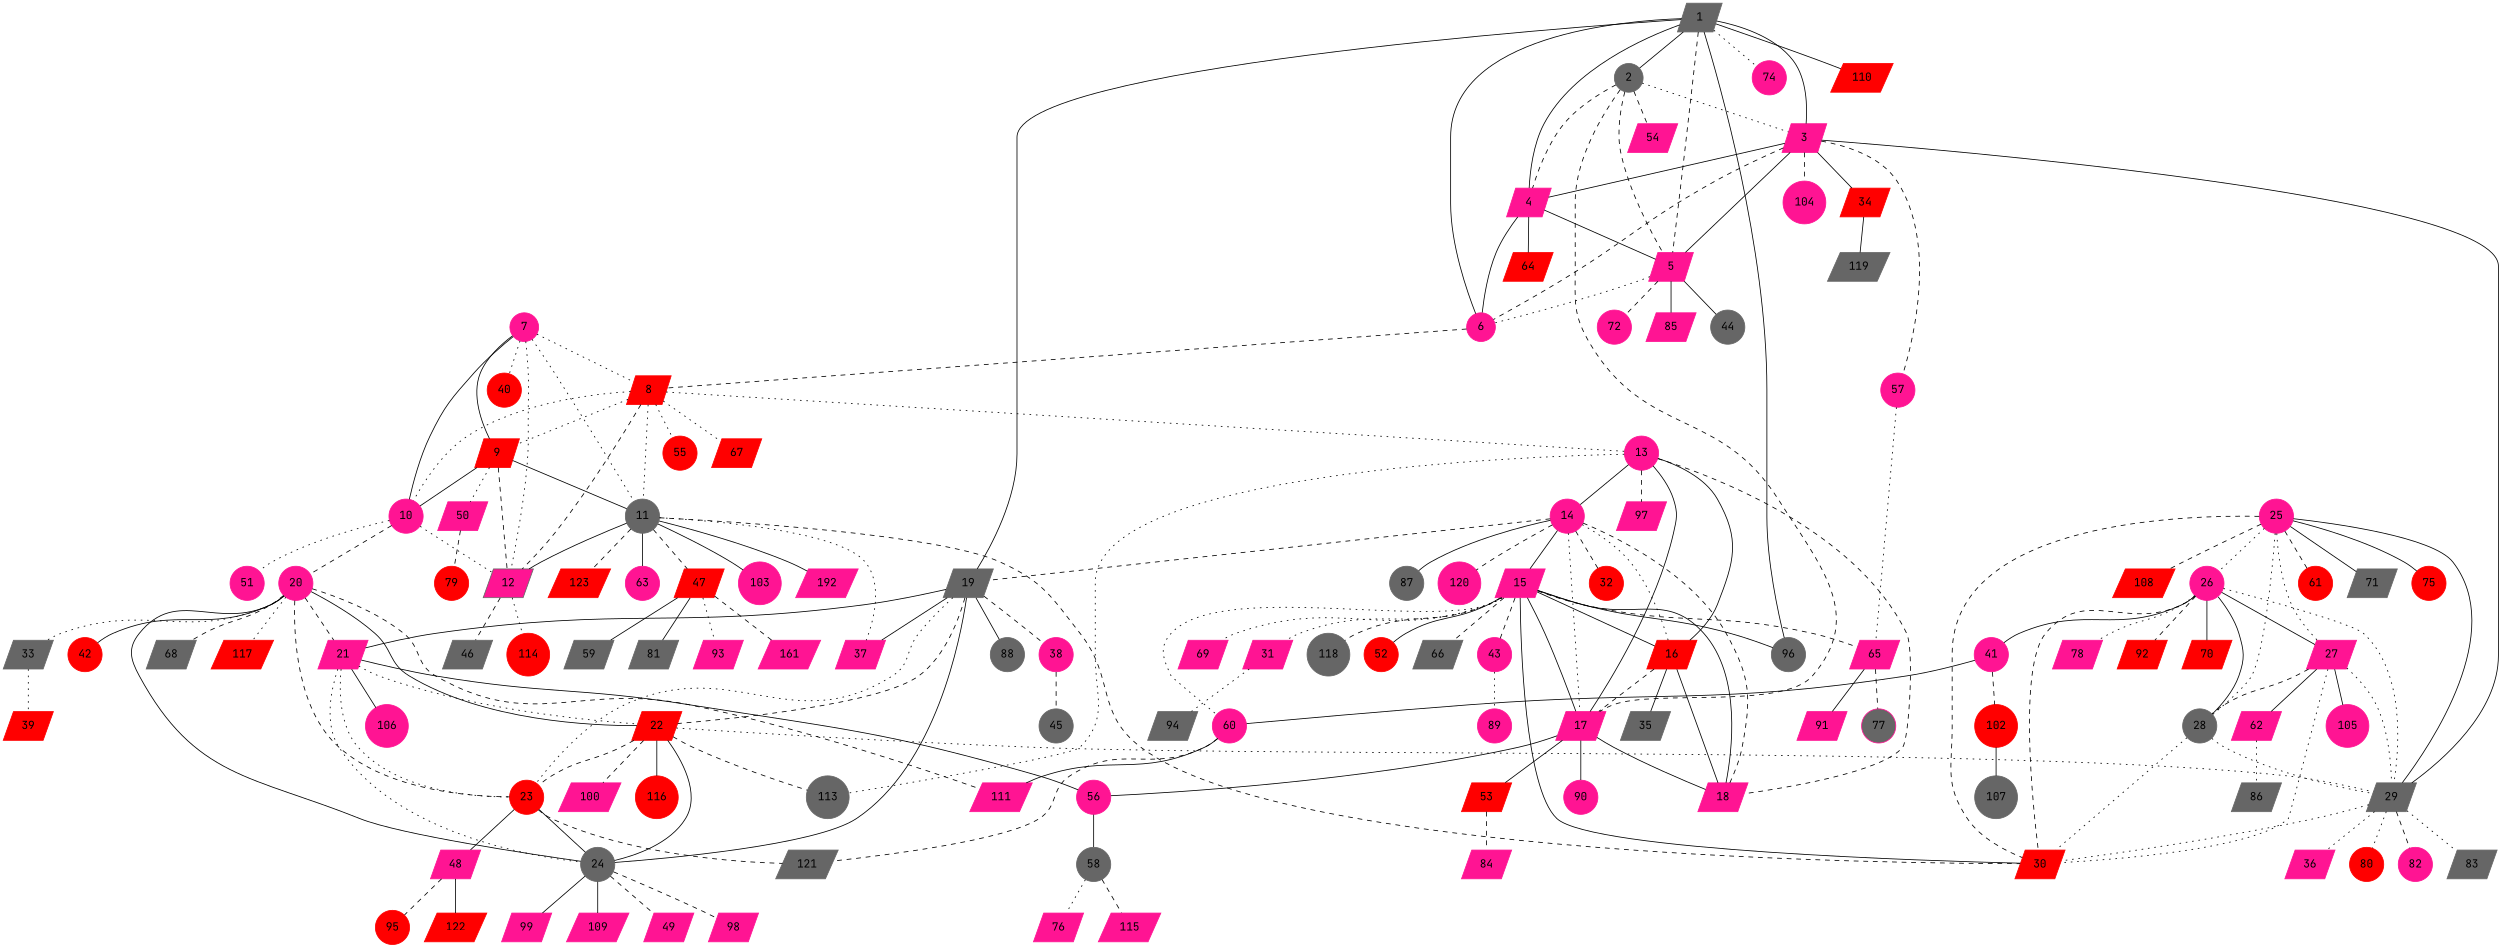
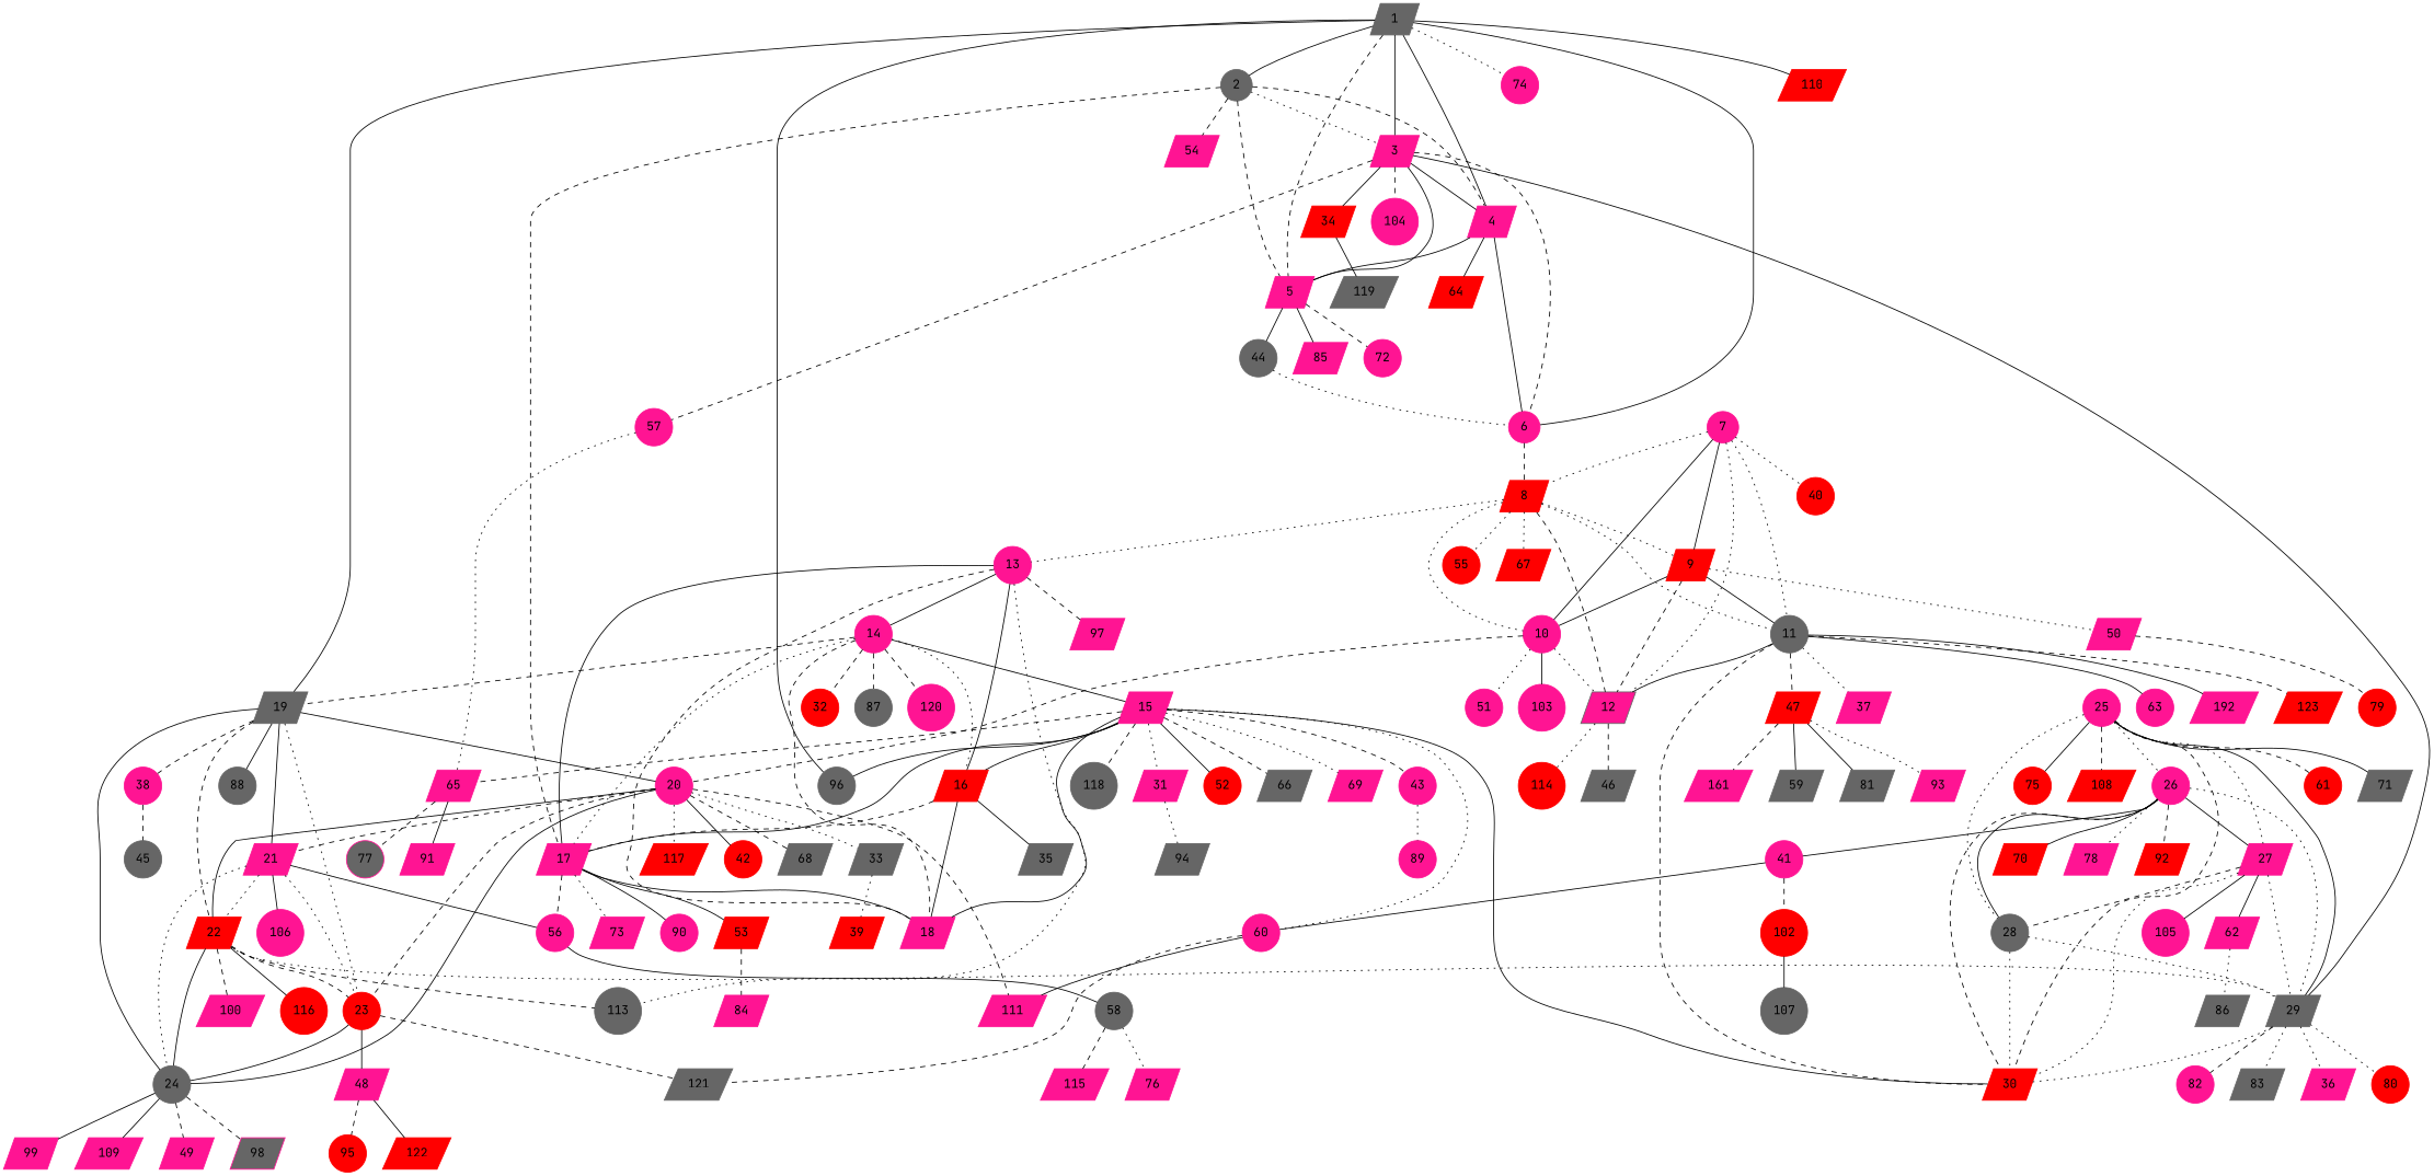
  graph {
    fontname="JetBrains Mono"
    node [color=deeppink fontname="JetBrains Mono" shape=parallelogram style=filled]
    edge [fontname="JetBrains Mono" style=solid]
    1 [color=gray40]
    2 [color=gray40 shape=circle]
    3
    4
    5
    6 [shape=circle]
    19 [color=gray40]
    74 [shape=circle]
    96 [color=gray40 shape=circle]
    110 [color=red]
    17
    54
    29 [color=gray40]
    34 [color=red]
    57 [shape=circle]
    104 [shape=circle]
    64 [color=red]
    44 [color=gray40 shape=circle]
    72 [shape=circle]
    85
    8 [color=red]
    20 [shape=circle]
    21
    22 [color=red]
    23 [color=red shape=circle]
    24 [color=gray40 shape=circle]
    38 [shape=circle]
    88 [color=gray40 shape=circle]
    18
    53 [color=red]
    56 [shape=circle]
+   73
    90 [shape=circle]
    30 [color=red]
    36
    80 [color=red shape=circle]
    82 [shape=circle]
    83 [color=gray40]
    119 [color=gray40]
    65
    9 [color=red]
    10 [shape=circle]
    11 [color=gray40 shape=circle]
    12 [color=gray40 fillcolor=deeppink]
    13 [shape=circle]
    55 [color=red shape=circle]
    67 [color=red]
    7 [shape=circle]
    40 [color=red shape=circle]
    50
    51 [shape=circle]
    37
    47 [color=red]
    63 [shape=circle]
    103 [shape=circle]
    n56 [label=192]
    123 [color=red]
    46 [color=gray40]
    114 [color=red shape=circle]
    14 [shape=circle]
    16 [color=red]
    97
    113 [color=gray40 shape=circle]
    79 [color=red shape=circle]
    33 [color=gray40]
    42 [color=red shape=circle]
    68 [color=gray40]
    111
    117 [color=red]
    59 [color=gray40]
    81 [color=gray40]
    93
    n73 [label=161]
    15
    32 [color=red shape=circle]
    87 [color=gray40 shape=circle]
    120 [shape=circle]
    31
    43 [shape=circle]
    52 [color=red shape=circle]
    60 [shape=circle]
    66 [color=gray40]
    69
    118 [color=gray40 shape=circle]
    35 [color=gray40]
    94 [color=gray40]
    89 [shape=circle]
    121 [color=gray40]
    77 [fillcolor=gray40 shape=circle]
    91
    84
    58 [color=gray40 shape=circle]
    106 [shape=circle]
    100
    116 [color=red shape=circle]
    48
    49
-   98
+   98 [fillcolor=gray40]
    99
    109
    45 [color=gray40 shape=circle]
    39 [color=red]
    95 [color=red shape=circle]
    122 [color=red]
    25 [shape=circle]
    26 [shape=circle]
    27
    28 [color=gray40 shape=circle]
    61 [color=red shape=circle]
    71 [color=gray40]
    75 [color=red shape=circle]
    108 [color=red]
    41 [shape=circle]
    70 [color=red]
    78
    92 [color=red]
    62
    105 [shape=circle]
    102 [color=red shape=circle]
    86 [color=gray40]
    107 [color=gray40 shape=circle]
    76
    115
    1 -- 2
    1 -- 3
    1 -- 4
    1 -- 5 [style=dashed]
    1 -- 6
    1 -- 19
    1 -- 74 [style=dotted]
    1 -- 96
    1 -- 110
    2 -- 3 [style=dotted]
    2 -- 4 [style=dashed]
    2 -- 5 [style=dashed]
    2 -- 17 [style=dashed]
    2 -- 54 [style=dashed]
    3 -- 4
    3 -- 5
    3 -- 6 [style=dashed]
    3 -- 29
    3 -- 34
    3 -- 57 [style=dashed]
    3 -- 104 [style=dashed]
    4 -- 5
    4 -- 6
    4 -- 64
-   5 -- 6 [style=dotted]
+   44 -- 6 [style=dotted]
    5 -- 44
    5 -- 72 [style=dashed]
    5 -- 85
    6 -- 8 [style=dashed]
-   19 -- 37
+   19 -- 20
    19 -- 21
    19 -- 22 [style=dashed]
    19 -- 23 [style=dotted]
    19 -- 24
    19 -- 38 [style=dashed]
    19 -- 88
    17 -- 18
    17 -- 53
-   17 -- 56
+   17 -- 56 [style=dashed]
+   17 -- 73 [style=dotted]
    17 -- 90
    29 -- 30 [style=dotted]
    29 -- 36 [style=dotted]
    29 -- 80 [style=dotted]
    29 -- 82 [style=dashed]
    29 -- 83 [style=dotted]
    34 -- 119
    57 -- 65 [style=dotted]
    8 -- 9 [style=dotted]
    8 -- 10 [style=dotted]
    8 -- 11 [style=dotted]
    8 -- 12 [style=dashed]
    8 -- 13 [style=dotted]
    8 -- 55 [style=dotted]
    8 -- 67 [style=dotted]
    20 -- 21 [style=dashed]
    20 -- 22
    20 -- 23 [style=dashed]
    20 -- 24
    20 -- 33 [style=dotted]
    20 -- 42
    20 -- 68 [style=dashed]
    20 -- 111 [style=dashed]
    20 -- 117 [style=dotted]
    21 -- 22 [style=dotted]
    21 -- 23 [style=dotted]
    21 -- 24 [style=dotted]
    21 -- 56
    21 -- 106
    22 -- 29 [style=dotted]
    22 -- 23 [style=dashed]
    22 -- 24
    22 -- 113 [style=dashed]
    22 -- 100 [style=dashed]
    22 -- 116
    23 -- 24
    23 -- 121 [style=dashed]
    23 -- 48
    24 -- 49 [style=dashed]
    24 -- 98 [style=dashed]
    24 -- 99
    24 -- 109
    38 -- 45 [style=dashed]
    53 -- 84 [style=dashed]
    56 -- 58
    65 -- 77 [style=dashed]
    65 -- 91
    9 -- 10
    9 -- 11
    9 -- 12 [style=dashed]
    9 -- 50 [style=dotted]
    10 -- 20 [style=dashed]
    10 -- 12 [style=dotted]
    10 -- 51 [style=dotted]
    11 -- 30 [style=dashed]
    11 -- 12
    11 -- 37 [style=dotted]
    11 -- 47 [style=dashed]
    11 -- 63
-   11 -- 103
+   10 -- 103
    11 -- n56
    11 -- 123 [style=dashed]
    12 -- 46 [style=dashed]
    12 -- 114 [style=dotted]
    13 -- 17
    13 -- 18 [style=dashed]
    13 -- 14
    13 -- 16
    13 -- 97 [style=dashed]
    13 -- 113 [style=dotted]
    7 -- 8 [style=dotted]
    7 -- 9
    7 -- 10
    7 -- 11 [style=dotted]
    7 -- 12 [style=dotted]
    7 -- 40 [style=dotted]
    50 -- 79 [style=dashed]
    47 -- 59
    47 -- 81
    47 -- 93 [style=dotted]
    47 -- n73 [style=dashed]
    14 -- 19 [style=dashed]
    14 -- 17 [style=dotted]
    14 -- 18 [style=dashed]
    14 -- 16 [style=dotted]
    14 -- 15
    14 -- 32 [style=dashed]
-   14 -- 87
+   14 -- 87 [style=dashed]
    14 -- 120 [style=dashed]
    16 -- 17 [style=dashed]
    16 -- 18
    16 -- 35
    33 -- 39 [style=dotted]
    15 -- 96
    15 -- 17
    15 -- 18
    15 -- 30
    15 -- 65 [style=dashed]
    15 -- 16
    15 -- 31 [style=dotted]
    15 -- 43 [style=dashed]
    15 -- 52
    15 -- 60 [style=dotted]
    15 -- 66 [style=dashed]
    15 -- 69 [style=dotted]
    15 -- 118 [style=dashed]
    31 -- 94 [style=dotted]
    43 -- 89 [style=dotted]
    60 -- 111
    60 -- 121 [style=dashed]
    58 -- 76 [style=dotted]
    58 -- 115 [style=dashed]
    48 -- 95 [style=dashed]
    48 -- 122
    25 -- 29
    25 -- 30 [style=dashed]
    25 -- 26 [style=dotted]
    25 -- 27 [style=dotted]
    25 -- 28 [style=dotted]
    25 -- 61 [style=dashed]
    25 -- 71
    25 -- 75
    25 -- 108 [style=dashed]
    26 -- 29 [style=dotted]
    26 -- 30 [style=dashed]
    26 -- 27
    26 -- 28
    26 -- 41
    26 -- 70
    26 -- 78 [style=dotted]
    26 -- 92 [style=dashed]
    27 -- 29 [style=dotted]
    27 -- 30 [style=dotted]
    27 -- 28 [style=dashed]
    27 -- 62
    27 -- 105
    28 -- 29 [style=dotted]
    28 -- 30 [style=dotted]
    41 -- 60
    41 -- 102 [style=dashed]
    62 -- 86 [style=dotted]
    102 -- 107
  }
